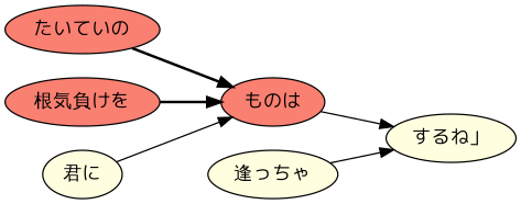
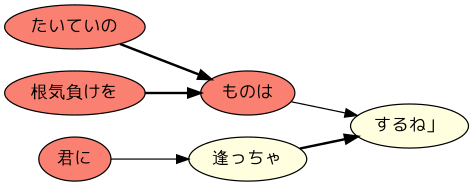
  digraph {
    fontname="Liberation Mono"
    rankdir=LR
    node [fillcolor=salmon fontname="Liberation Mono" style=filled]
    edge [fontname="Liberation Mono" style=solid]
    n1 [label="たいていの"]
    n2 [label="ものは"]
    n3 [fillcolor=lightyellow label="するね」"]
-   n4 [fillcolor=lightyellow label="君に"]
+   n4 [label="君に"]
    n5 [fillcolor=lightyellow label="逢っちゃ"]
    n6 [label="根気負けを"]
    n1 -> n2 [style=bold]
    n2 -> n3
-   n4 -> n2
-   n5 -> n3
+   n4 -> n5
+   n5 -> n3 [style=bold]
    n6 -> n2 [style=bold]
  }
